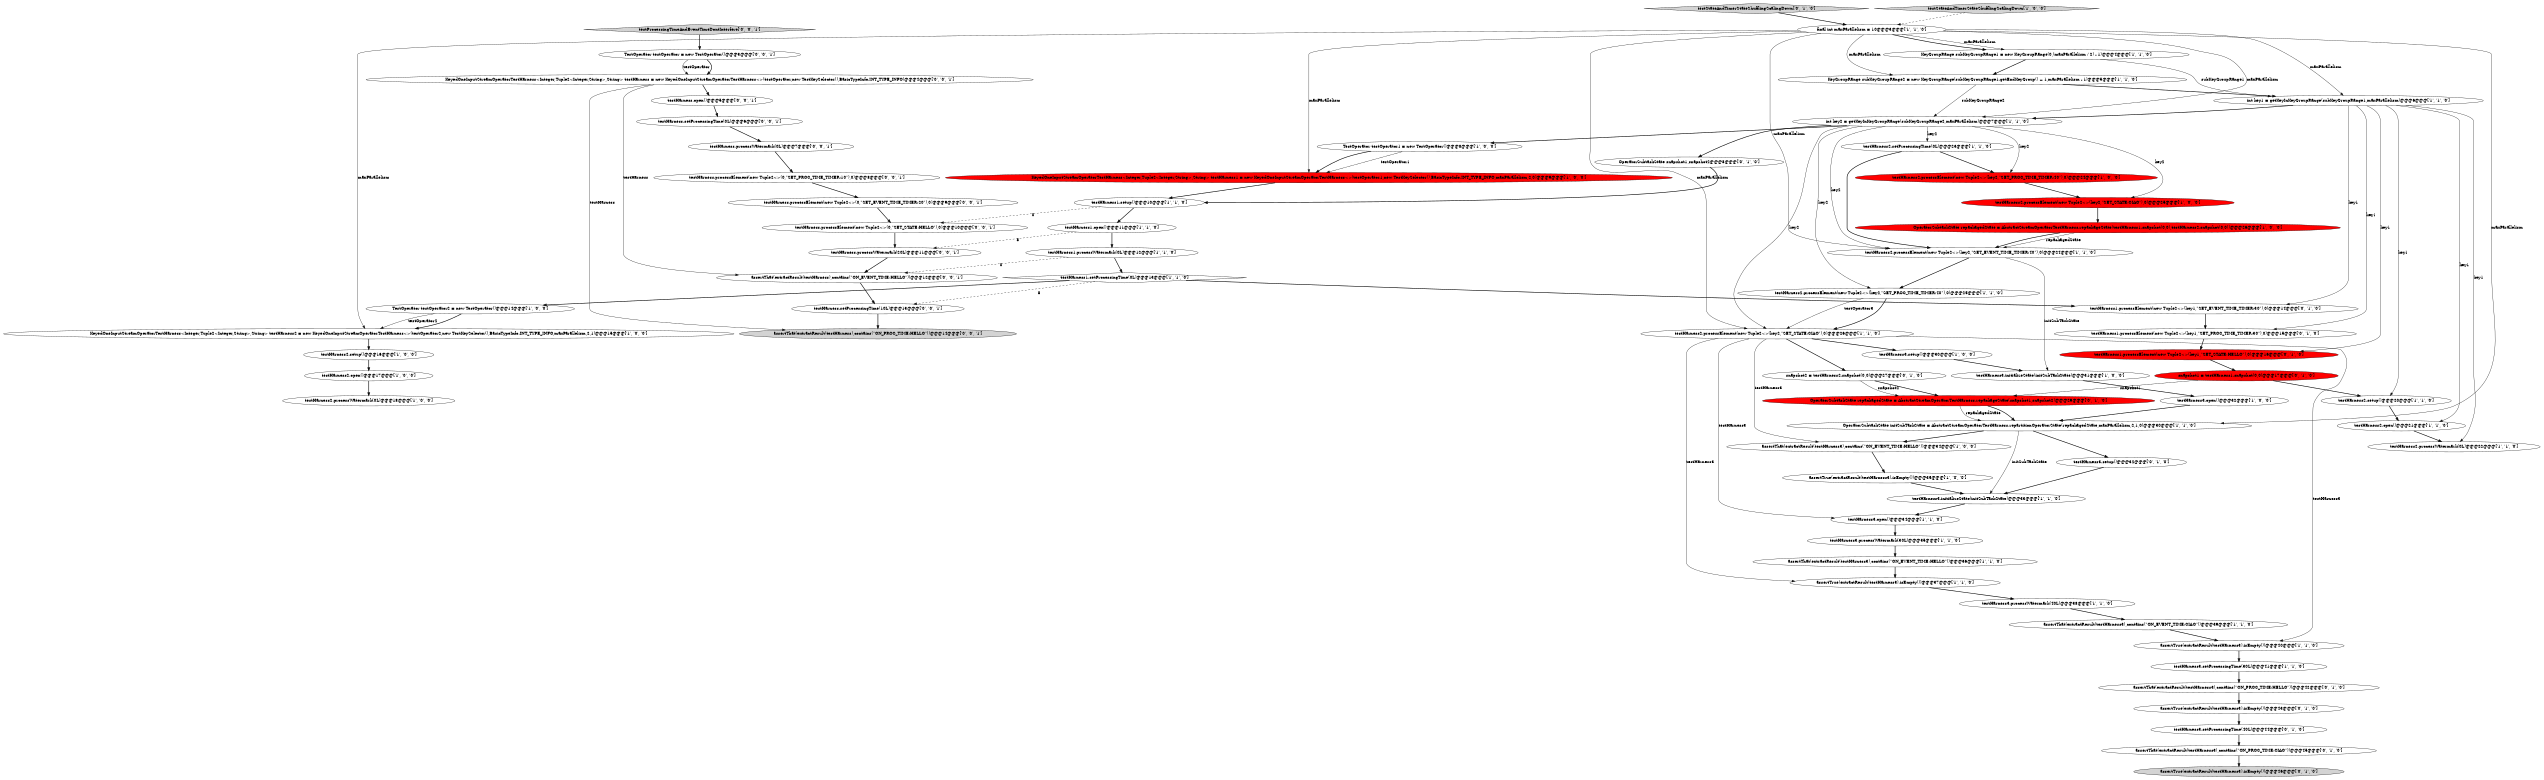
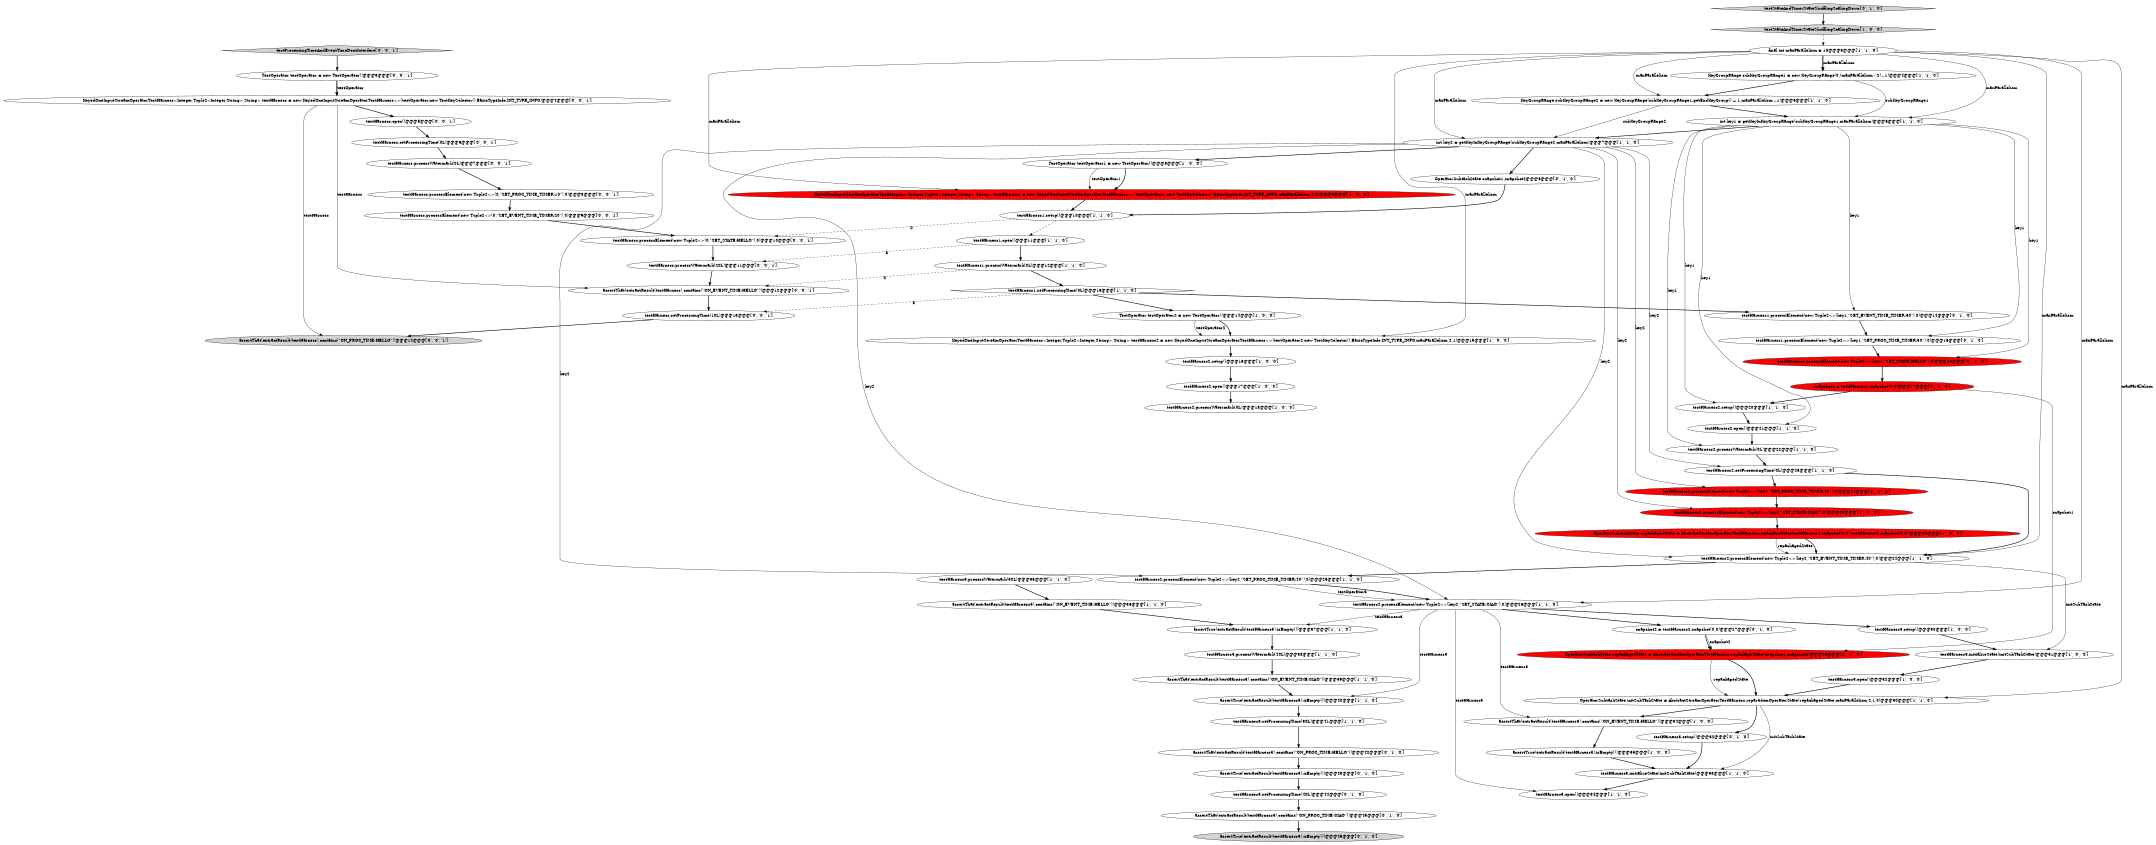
  digraph {
    node [fillcolor=white shape=ellipse style=filled]
    edge [style=bold]
    n1 [label="testHarness.processElement(new Tuple2<>(0,\"SET_EVENT_TIME_TIMER:20\"),0)@@@9@@@['0', '0', '1']"]
    n2 [label="testHarness.processElement(new Tuple2<>(0,\"SET_STATE:HELLO\"),0)@@@10@@@['0', '0', '1']"]
    n3 [label="testHarness.processWatermark(20L)@@@11@@@['0', '0', '1']"]
    n4 [label="assertThat(extractResult(testHarness3),contains(\"ON_EVENT_TIME:HELLO\"))@@@36@@@['1', '1', '0']"]
    n5 [label="assertTrue(extractResult(testHarness3).isEmpty())@@@37@@@['1', '1', '0']"]
    n6 [label="testHarness3.processWatermark(40L)@@@38@@@['1', '1', '0']"]
    n7 [label="assertThat(extractResult(testHarness3),contains(\"ON_EVENT_TIME:HELLO\"))@@@34@@@['1', '0', '0']"]
    n8 [label="assertTrue(extractResult(testHarness3).isEmpty())@@@35@@@['1', '0', '0']"]
    n9 [label="testHarness3.initializeState(initSubTaskState)@@@33@@@['1', '1', '0']"]
    n10 [fillcolor=red label="OperatorSubtaskState repackagedState = AbstractStreamOperatorTestHarness.repackageState(testHarness1.snapshot(0,0),testHarness2.snapshot(0,0))@@@26@@@['1', '0', '0']"]
    n11 [label="testHarness2.processElement(new Tuple2<>(key2,\"SET_EVENT_TIME_TIMER:40\"),0)@@@24@@@['1', '1', '0']"]
    n12 [label="testHarness3.initializeState(initSubTaskState)@@@31@@@['1', '0', '0']"]
    n13 [label="testHarness2.processElement(new Tuple2<>(key2,\"SET_PROC_TIME_TIMER:40\"),0)@@@25@@@['1', '1', '0']"]
    n14 [label="KeyedOneInputStreamOperatorTestHarness<Integer,Tuple2<Integer,String>,String> testHarness2 = new KeyedOneInputStreamOperatorTestHarness<>(testOperator2,new TestKeySelector(),BasicTypeInfo.INT_TYPE_INFO,maxParallelism,2,1)@@@15@@@['1', '0', '0']"]
    n15 [label="testHarness2.setup()@@@16@@@['1', '0', '0']"]
    n16 [label="testHarness2.open()@@@17@@@['1', '0', '0']"]
    n17 [label="OperatorSubtaskState snapshot1,snapshot2@@@8@@@['0', '1', '0']"]
    n18 [label="testHarness1.setup()@@@10@@@['1', '1', '0']"]
    n19 [label="testHarness1.open()@@@11@@@['1', '1', '0']"]
    n20 [label="testHarness.processElement(new Tuple2<>(0,\"SET_PROC_TIME_TIMER:10\"),0)@@@8@@@['0', '0', '1']"]
    n21 [label="testHarness3.setup()@@@30@@@['1', '0', '0']"]
    n22 [label="testHarness3.open()@@@32@@@['1', '0', '0']"]
    n23 [label="testHarness.open()@@@5@@@['0', '0', '1']"]
    n24 [label="testHarness.setProcessingTime(0L)@@@6@@@['0', '0', '1']"]
    n25 [label="testHarness.processWatermark(0L)@@@7@@@['0', '0', '1']"]
    n26 [fillcolor=red label="testHarness2.processElement(new Tuple2<>(key2,\"SET_STATE:CIAO\"),0)@@@25@@@['1', '0', '0']"]
    n27 [label="TestOperator testOperator1 = new TestOperator()@@@8@@@['1', '0', '0']"]
    n28 [fillcolor=red label="KeyedOneInputStreamOperatorTestHarness<Integer,Tuple2<Integer,String>,String> testHarness1 = new KeyedOneInputStreamOperatorTestHarness<>(testOperator1,new TestKeySelector(),BasicTypeInfo.INT_TYPE_INFO,maxParallelism,2,0)@@@9@@@['1', '0', '0']"]
    n29 [label="int key1 = getKeyInKeyGroupRange(subKeyGroupRange1,maxParallelism)@@@6@@@['1', '1', '0']"]
    n30 [label="testHarness1.processElement(new Tuple2<>(key1,\"SET_PROC_TIME_TIMER:30\"),0)@@@15@@@['0', '1', '0']"]
    n31 [label="testHarness2.processWatermark(0L)@@@22@@@['1', '1', '0']"]
    n32 [fillcolor=red label="testHarness1.processElement(new Tuple2<>(key1,\"SET_STATE:HELLO\"),0)@@@16@@@['0', '1', '0']"]
    n33 [label="int key2 = getKeyInKeyGroupRange(subKeyGroupRange2,maxParallelism)@@@7@@@['1', '1', '0']"]
    n34 [label="testHarness2.setup()@@@20@@@['1', '1', '0']"]
    n35 [label="testHarness2.open()@@@21@@@['1', '1', '0']"]
    n36 [label="testHarness1.processElement(new Tuple2<>(key1,\"SET_EVENT_TIME_TIMER:30\"),0)@@@14@@@['0', '1', '0']"]
    n37 [label="testHarness2.setProcessingTime(0L)@@@23@@@['1', '1', '0']"]
    n38 [fillcolor=red label="snapshot1 = testHarness1.snapshot(0,0)@@@17@@@['0', '1', '0']"]
    n39 [fillcolor=red label="testHarness2.processElement(new Tuple2<>(key2,\"SET_PROC_TIME_TIMER:40\"),0)@@@24@@@['1', '0', '0']"]
    n40 [label="testHarness2.processElement(new Tuple2<>(key2,\"SET_STATE:CIAO\"),0)@@@26@@@['1', '1', '0']"]
    n41 [label="testHarness3.processWatermark(30L)@@@35@@@['1', '1', '0']"]
    n42 [label="testHarness2.processWatermark(0L)@@@18@@@['1', '0', '0']"]
    n43 [label="KeyedOneInputStreamOperatorTestHarness<Integer,Tuple2<Integer,String>,String> testHarness = new KeyedOneInputStreamOperatorTestHarness<>(testOperator,new TestKeySelector(),BasicTypeInfo.INT_TYPE_INFO)@@@4@@@['0', '0', '1']"]
    n44 [label="assertThat(extractResult(testHarness),contains(\"ON_EVENT_TIME:HELLO\"))@@@12@@@['0', '0', '1']"]
    n45 [fillcolor=lightgray label="assertThat(extractResult(testHarness),contains(\"ON_PROC_TIME:HELLO\"))@@@14@@@['0', '0', '1']"]
    n46 [label="testHarness.setProcessingTime(10L)@@@13@@@['0', '0', '1']"]
    n47 [label="testHarness3.open()@@@34@@@['1', '1', '0']"]
    n48 [label="TestOperator testOperator = new TestOperator()@@@3@@@['0', '0', '1']"]
    n49 [label="OperatorSubtaskState initSubTaskState = AbstractStreamOperatorTestHarness.repartitionOperatorState(repackagedState,maxParallelism,2,1,0)@@@30@@@['1', '1', '0']"]
    n50 [label="TestOperator testOperator2 = new TestOperator()@@@14@@@['1', '0', '0']"]
    n51 [label="assertThat(extractResult(testHarness3),contains(\"ON_PROC_TIME:HELLO\"))@@@42@@@['0', '1', '0']"]
    n52 [label="assertTrue(extractResult(testHarness3).isEmpty())@@@43@@@['0', '1', '0']"]
    n53 [label="testHarness3.setProcessingTime(40L)@@@44@@@['0', '1', '0']"]
    n54 [label="snapshot2 = testHarness2.snapshot(0,0)@@@27@@@['0', '1', '0']"]
    n55 [label="assertTrue(extractResult(testHarness3).isEmpty())@@@40@@@['1', '1', '0']"]
    n56 [fillcolor=red label="OperatorSubtaskState repackagedState = AbstractStreamOperatorTestHarness.repackageState(snapshot1,snapshot2)@@@29@@@['0', '1', '0']"]
    n57 [label="testHarness3.setProcessingTime(30L)@@@41@@@['1', '1', '0']"]
    n58 [label="assertThat(extractResult(testHarness3),contains(\"ON_EVENT_TIME:CIAO\"))@@@39@@@['1', '1', '0']"]
    n59 [label="testHarness1.processWatermark(0L)@@@12@@@['1', '1', '0']"]
    n60 [label="testHarness1.setProcessingTime(0L)@@@13@@@['1', '1', '0']" shape=diamond]
    n61 [fillcolor=lightgray label="assertTrue(extractResult(testHarness3).isEmpty())@@@46@@@['0', '1', '0']"]
    n62 [label="testHarness3.setup()@@@32@@@['0', '1', '0']"]
    n63 [label="KeyGroupRange subKeyGroupRange2 = new KeyGroupRange(subKeyGroupRange1.getEndKeyGroup() + 1,maxParallelism - 1)@@@5@@@['1', '1', '0']"]
    n64 [label="assertThat(extractResult(testHarness3),contains(\"ON_PROC_TIME:CIAO\"))@@@45@@@['0', '1', '0']"]
    n65 [label="final int maxParallelism = 10@@@3@@@['1', '1', '0']"]
    n66 [label="KeyGroupRange subKeyGroupRange1 = new KeyGroupRange(0,(maxParallelism / 2) - 1)@@@4@@@['1', '1', '0']"]
    n67 [fillcolor=lightgray label="testStateAndTimerStateShufflingScalingDown['0', '1', '0']" shape=diamond]
    n68 [fillcolor=lightgray label="testStateAndTimerStateShufflingScalingDown['1', '0', '0']" shape=diamond]
    n69 [fillcolor=lightgray label="testProcessingTimeAndEventTimeDontInterfere['0', '0', '1']" shape=diamond]
    n1 -> n2
    n2 -> n3
    n3 -> n44
    n4 -> n5
    n5 -> n6
    n6 -> n58
    n7 -> n8
    n8 -> n9
    n9 -> n47
    n10 -> n11 [label=repackagedState style=solid]
    n10 -> n11
    n11 -> n12 [label=initSubTaskState style=solid]
    n11 -> n13
    n12 -> n22
    n13 -> n40 [label=testOperator3 style=solid]
    n13 -> n40
    n14 -> n15
    n15 -> n16
    n16 -> n42
    n17 -> n18
    n18 -> n2 [label=0 style=dashed]
-   n18 -> n19
+   n18 -> n19 [style=dashed]
    n19 -> n3 [label=8 style=dashed]
    n19 -> n59
    n20 -> n1
    n21 -> n12
    n22 -> n49
    n23 -> n24
    n24 -> n25
    n25 -> n20
    n26 -> n10
    n27 -> n28 [label=testOperator1 style=solid]
    n27 -> n28
    n28 -> n18
    n29 -> n30 [label=key1 style=solid]
    n29 -> n31 [label=key1 style=solid]
    n29 -> n32 [label=key1 style=solid]
    n29 -> n33
    n29 -> n34 [label=key1 style=solid]
    n29 -> n35 [label=key1 style=solid]
    n29 -> n36 [label=key1 style=solid]
    n30 -> n32
+   n31 -> n37
    n32 -> n38
    n33 -> n11 [label=key2 style=solid]
    n33 -> n13 [label=key2 style=solid]
    n33 -> n17
    n33 -> n26 [label=key2 style=solid]
    n33 -> n27
    n33 -> n37 [label=key2 style=solid]
    n33 -> n39 [label=key2 style=solid]
    n33 -> n40 [label=key2 style=solid]
    n34 -> n35
    n35 -> n31
    n36 -> n30
    n37 -> n11
    n37 -> n39
    n38 -> n34
    n38 -> n56 [label=snapshot1 style=solid]
    n39 -> n26
    n40 -> n5 [label=testHarness3 style=solid]
    n40 -> n7 [label=testHarness3 style=solid]
    n40 -> n21
    n40 -> n47 [label=testHarness3 style=solid]
    n40 -> n54
    n40 -> n55 [label=testHarness3 style=solid]
    n41 -> n4
    n43 -> n23
    n43 -> n44 [label=testHarness style=solid]
    n43 -> n45 [label=testHarness style=solid]
    n44 -> n46
    n46 -> n45
-   n47 -> n41
    n48 -> n43
    n48 -> n43 [label=testOperator style=solid]
    n49 -> n7
    n49 -> n9 [label=initSubTaskState style=solid]
    n49 -> n62
    n50 -> n14
    n50 -> n14 [label=testOperator2 style=solid]
    n51 -> n52
    n52 -> n53
    n53 -> n64
    n54 -> n56
    n54 -> n56 [label=snapshot2 style=solid]
    n55 -> n57
    n56 -> n49
    n56 -> n49 [label=repackagedState style=solid]
    n57 -> n51
    n58 -> n55
    n59 -> n44 [label=0 style=dashed]
    n59 -> n60
    n60 -> n36
    n60 -> n46 [label=8 style=dashed]
    n60 -> n50
    n62 -> n9
    n63 -> n29
    n63 -> n33 [label=subKeyGroupRange2 style=solid]
    n64 -> n61
    n65 -> n11 [label=maxParallelism style=solid]
    n65 -> n14 [label=maxParallelism style=solid]
    n65 -> n28 [label=maxParallelism style=solid]
    n65 -> n29 [label=maxParallelism style=solid]
    n65 -> n33 [label=maxParallelism style=solid]
    n65 -> n40 [label=maxParallelism style=solid]
    n65 -> n49 [label=maxParallelism style=solid]
    n65 -> n63 [label=maxParallelism style=solid]
    n65 -> n66 [label=maxParallelism style=solid]
    n65 -> n66
    n66 -> n29 [label=subKeyGroupRange1 style=solid]
    n66 -> n63
-   n67 -> n65
+   n67 -> n68
    n68 -> n65 [style=dashed]
    n69 -> n48
  }
